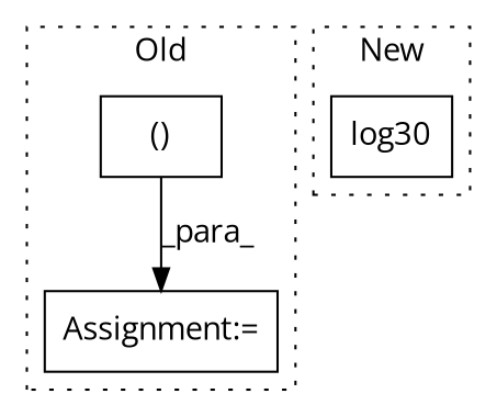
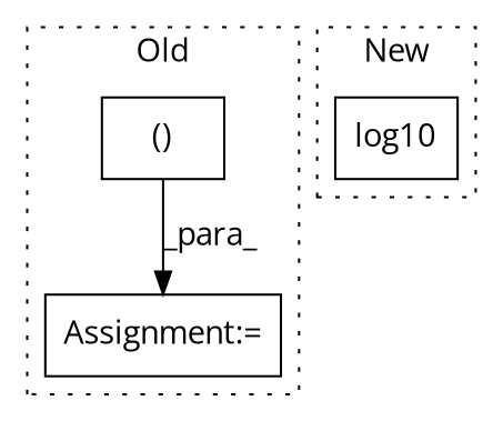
  digraph {
    fontname="Open Sans"
    node [shape=box fontname="Open Sans"]
    n1 [a=106 l=38 label="()" s=10615]
    n2 [a=7 l=9 label="Assignment:=" s=10725]
-   n3 [a=32 l="6,1" label=log30 s="10801,10817"]
+   n3 [a=32 l="6,1" label=log10 s="10801,10817"]
    subgraph cluster_1 {
      label=Old
      style=dotted
      n1
      n2
    }
    subgraph cluster_2 {
      label=New
      style=dotted
      n3
    }
    n1 -> n2 [label=_para_ fontname="Open Sans"]
  }
